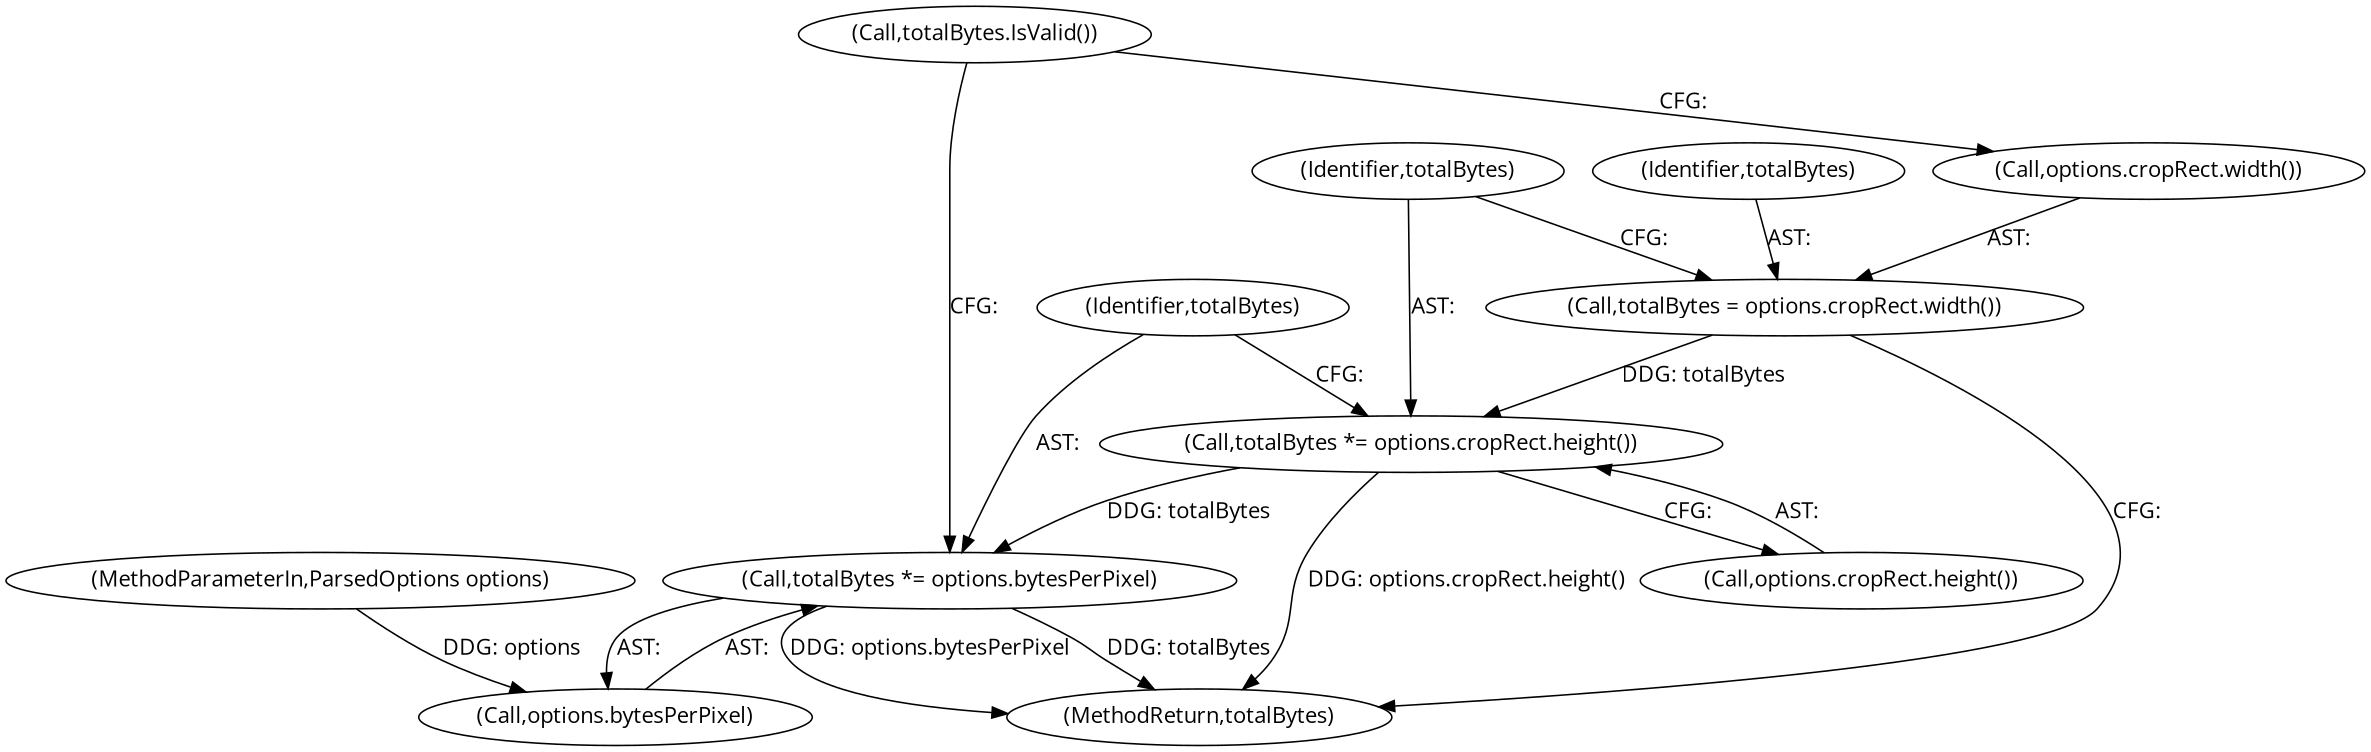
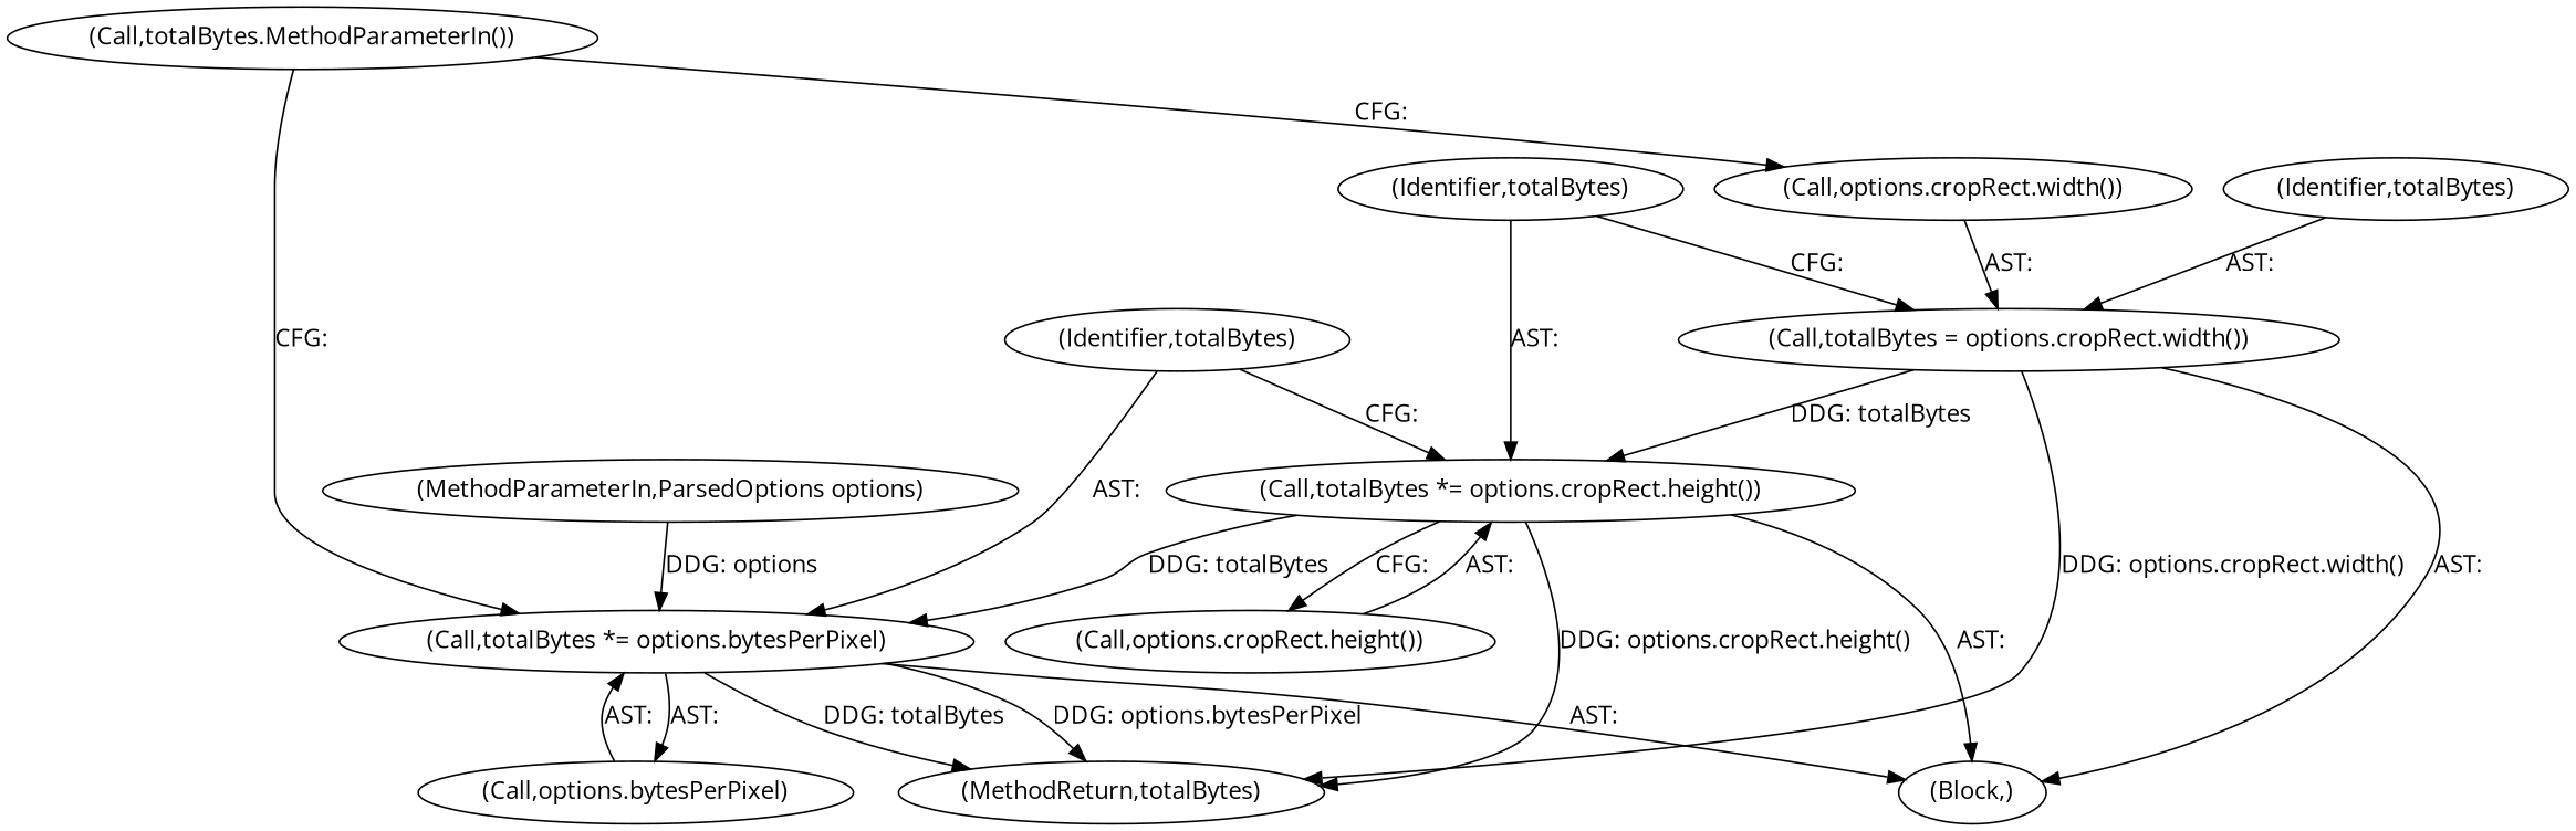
  digraph {
    fontname="Open Sans"
    node [fontname="Open Sans"]
    edge [fontname="Open Sans"]
    n1 [label="(Call,totalBytes = options.cropRect.width())"]
    n2 [label="(Call,totalBytes *= options.cropRect.height())"]
+   n3 [label="(Block,)"]
    n4 [label="(MethodReturn,totalBytes)"]
    n5 [label="(Call,totalBytes *= options.bytesPerPixel)"]
    n6 [label="(Call,options.cropRect.height())"]
    n7 [label="(Call,options.cropRect.width())"]
    n8 [label="(Call,options.bytesPerPixel)"]
    n9 [label="(Identifier,totalBytes)"]
    n10 [label="(Identifier,totalBytes)"]
-   n11 [label="(Call,totalBytes.IsValid())"]
+   n11 [label="(Call,totalBytes.MethodParameterIn())"]
    n12 [label="(Identifier,totalBytes)"]
    n13 [label="(MethodParameterIn,ParsedOptions options)"]
    n1 -> n2 [label="DDG: totalBytes"]
-   n1 -> n4 [label="CFG: "]
+   n1 -> n3 [label="AST: "]
+   n1 -> n4 [label="DDG: options.cropRect.width()"]
+   n2 -> n3 [label="AST: "]
    n2 -> n4 [label="DDG: options.cropRect.height()"]
    n2 -> n5 [label="DDG: totalBytes"]
    n2 -> n6 [label="CFG: "]
+   n5 -> n3 [label="AST: "]
    n5 -> n4 [label="DDG: options.bytesPerPixel"]
    n5 -> n4 [label="DDG: totalBytes"]
    n5 -> n8 [label="AST: "]
    n6 -> n2 [label="AST: "]
    n7 -> n1 [label="AST: "]
    n8 -> n5 [label="AST: "]
    n9 -> n1 [label="AST: "]
    n10 -> n2 [label="CFG: "]
    n10 -> n5 [label="AST: "]
    n11 -> n5 [label="CFG: "]
    n11 -> n7 [label="CFG: "]
    n12 -> n1 [label="CFG: "]
    n12 -> n2 [label="AST: "]
-   n13 -> n8 [label="DDG: options"]
+   n13 -> n5 [label="DDG: options"]
  }
